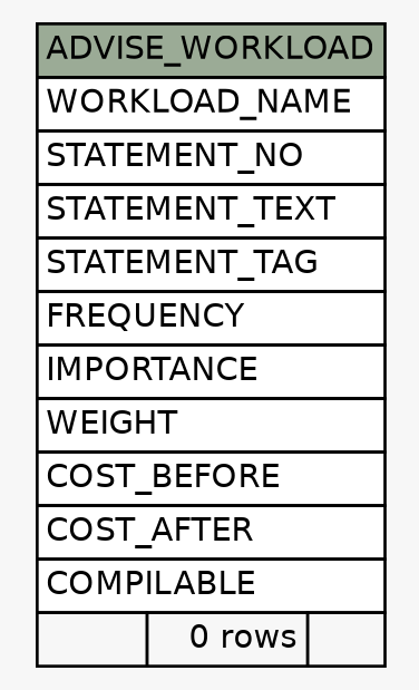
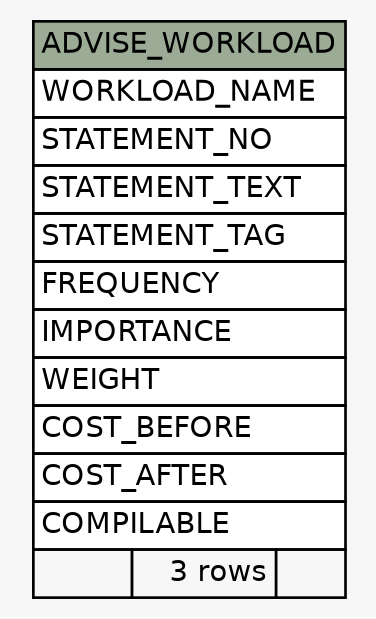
  digraph {
    bgcolor="#f7f7f7"
    fontname=Helvetica
    fontsize=11
    nodesep=0.18
    rankdir=RL
    ranksep=0.46
-   n1 [fontname=Helvetica fontsize=11 label=<     <TABLE BORDER="0" CELLBORDER="1" CELLSPACING="0" BGCOLOR="#ffffff">       <TR><TD COLSPAN="3" BGCOLOR="#9bab96" ALIGN="CENTER">ADVISE_WORKLOAD</TD></TR>       <TR><TD PORT="WORKLOAD_NAME" COLSPAN="3" ALIGN="LEFT">WORKLOAD_NAME</TD></TR>       <TR><TD PORT="STATEMENT_NO" COLSPAN="3" ALIGN="LEFT">STATEMENT_NO</TD></TR>       <TR><TD PORT="STATEMENT_TEXT" COLSPAN="3" ALIGN="LEFT">STATEMENT_TEXT</TD></TR>       <TR><TD PORT="STATEMENT_TAG" COLSPAN="3" ALIGN="LEFT">STATEMENT_TAG</TD></TR>       <TR><TD PORT="FREQUENCY" COLSPAN="3" ALIGN="LEFT">FREQUENCY</TD></TR>       <TR><TD PORT="IMPORTANCE" COLSPAN="3" ALIGN="LEFT">IMPORTANCE</TD></TR>       <TR><TD PORT="WEIGHT" COLSPAN="3" ALIGN="LEFT">WEIGHT</TD></TR>       <TR><TD PORT="COST_BEFORE" COLSPAN="3" ALIGN="LEFT">COST_BEFORE</TD></TR>       <TR><TD PORT="COST_AFTER" COLSPAN="3" ALIGN="LEFT">COST_AFTER</TD></TR>       <TR><TD PORT="COMPILABLE" COLSPAN="3" ALIGN="LEFT">COMPILABLE</TD></TR>       <TR><TD ALIGN="LEFT" BGCOLOR="#f7f7f7">  </TD><TD ALIGN="RIGHT" BGCOLOR="#f7f7f7">0 rows</TD><TD ALIGN="RIGHT" BGCOLOR="#f7f7f7">  </TD></TR>     </TABLE>> shape=plaintext]
+   n1 [fontname=Helvetica fontsize=11 label=<     <TABLE BORDER="0" CELLBORDER="1" CELLSPACING="0" BGCOLOR="#ffffff">       <TR><TD COLSPAN="3" BGCOLOR="#9bab96" ALIGN="CENTER">ADVISE_WORKLOAD</TD></TR>       <TR><TD PORT="WORKLOAD_NAME" COLSPAN="3" ALIGN="LEFT">WORKLOAD_NAME</TD></TR>       <TR><TD PORT="STATEMENT_NO" COLSPAN="3" ALIGN="LEFT">STATEMENT_NO</TD></TR>       <TR><TD PORT="STATEMENT_TEXT" COLSPAN="3" ALIGN="LEFT">STATEMENT_TEXT</TD></TR>       <TR><TD PORT="STATEMENT_TAG" COLSPAN="3" ALIGN="LEFT">STATEMENT_TAG</TD></TR>       <TR><TD PORT="FREQUENCY" COLSPAN="3" ALIGN="LEFT">FREQUENCY</TD></TR>       <TR><TD PORT="IMPORTANCE" COLSPAN="3" ALIGN="LEFT">IMPORTANCE</TD></TR>       <TR><TD PORT="WEIGHT" COLSPAN="3" ALIGN="LEFT">WEIGHT</TD></TR>       <TR><TD PORT="COST_BEFORE" COLSPAN="3" ALIGN="LEFT">COST_BEFORE</TD></TR>       <TR><TD PORT="COST_AFTER" COLSPAN="3" ALIGN="LEFT">COST_AFTER</TD></TR>       <TR><TD PORT="COMPILABLE" COLSPAN="3" ALIGN="LEFT">COMPILABLE</TD></TR>       <TR><TD ALIGN="LEFT" BGCOLOR="#f7f7f7">  </TD><TD ALIGN="RIGHT" BGCOLOR="#f7f7f7">3 rows</TD><TD ALIGN="RIGHT" BGCOLOR="#f7f7f7">  </TD></TR>     </TABLE>> shape=plaintext]
  }
